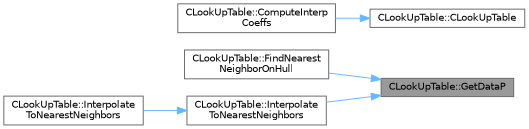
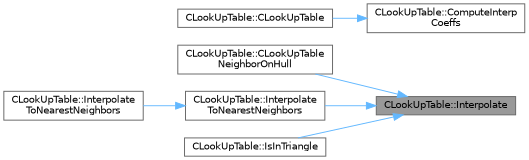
  digraph {
    rankdir=RL
    node [color=grey40 fillcolor=white fontname=Helvetica fontsize=10 shape=box style=filled]
    edge [color=steelblue1 dir=back fontname=Helvetica fontsize=10 labelfontname=Helvetica labelfontsize=10 style=solid]
-   n1 [color=gray40 fillcolor=grey60 fontcolor=black height=0.2 label="CLookUpTable::GetDataP" width=0.4]
-   n2 [height=0.2 label="CLookUpTable::FindNearest\lNeighborOnHull" width=0.4]
+   n1 [color=gray40 fillcolor=grey60 fontcolor=black height=0.2 label="CLookUpTable::Interpolate" width=0.4]
+   n2 [height=0.2 label="CLookUpTable::CLookUpTable\lNeighborOnHull" width=0.4]
    n3 [height=0.2 label="CLookUpTable::Interpolate\lToNearestNeighbors" width=0.4]
+   n4 [height=0.2 label="CLookUpTable::IsInTriangle" width=0.4]
    n5 [height=0.2 label="CLookUpTable::CLookUpTable" width=0.4]
    n6 [height=0.2 label="CLookUpTable::ComputeInterp\lCoeffs" width=0.4]
    n7 [height=0.2 label="CLookUpTable::Interpolate\lToNearestNeighbors" width=0.4]
    n1 -> n2
    n1 -> n3
+   n1 -> n4
    n3 -> n7
-   n5 -> n6
+   n6 -> n5
  }
